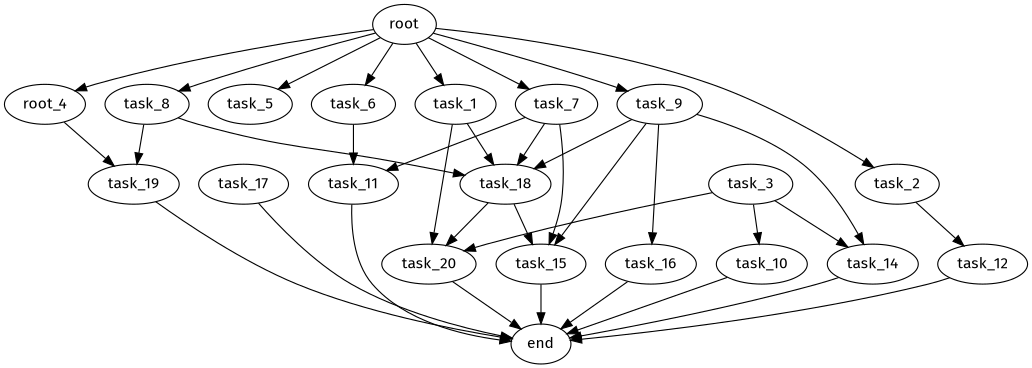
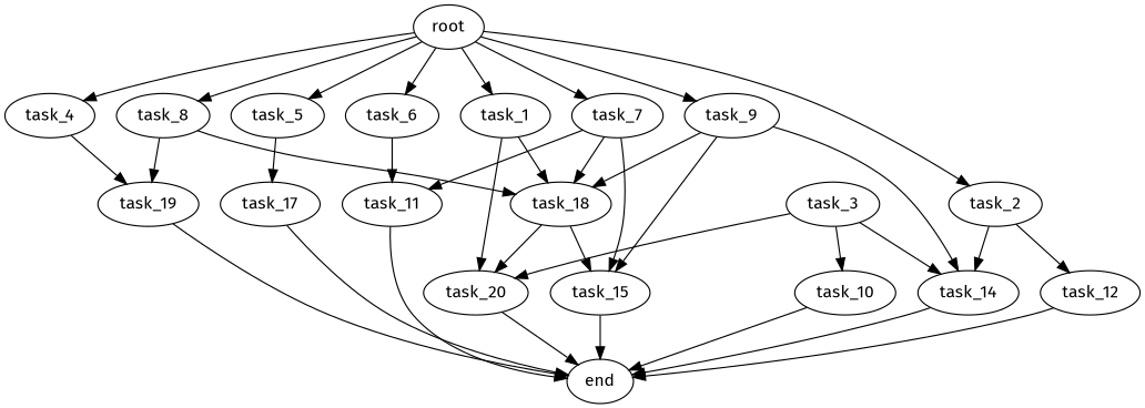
  digraph {
    fontname="Fira Sans"
    node [fontname="Fira Sans"]
    edge [fontname="Fira Sans"]
    root
    task_1
    task_2
-   task_4 [label=root_4]
+   task_4
    task_5
    task_6
    task_7
    task_8
    task_9
    task_18
    task_20
    task_12
    task_14
    task_3
    task_10
    task_19
    task_17
    task_11
    task_15
-   task_16
    end
    root -> task_1
    root -> task_2
    root -> task_4
    root -> task_5
    root -> task_6
    root -> task_7
    root -> task_8
    root -> task_9
    task_1 -> task_18
    task_1 -> task_20
    task_2 -> task_12
+   task_2 -> task_14
    task_4 -> task_19
+   task_5 -> task_17
    task_6 -> task_11
    task_7 -> task_18
    task_7 -> task_11
    task_7 -> task_15
    task_8 -> task_18
    task_8 -> task_19
    task_9 -> task_18
    task_9 -> task_14
    task_9 -> task_15
-   task_9 -> task_16
    task_18 -> task_20
    task_18 -> task_15
    task_20 -> end
    task_12 -> end
    task_14 -> end
    task_3 -> task_20
    task_3 -> task_14
    task_3 -> task_10
    task_10 -> end
    task_19 -> end
    task_17 -> end
    task_11 -> end
    task_15 -> end
-   task_16 -> end
  }
